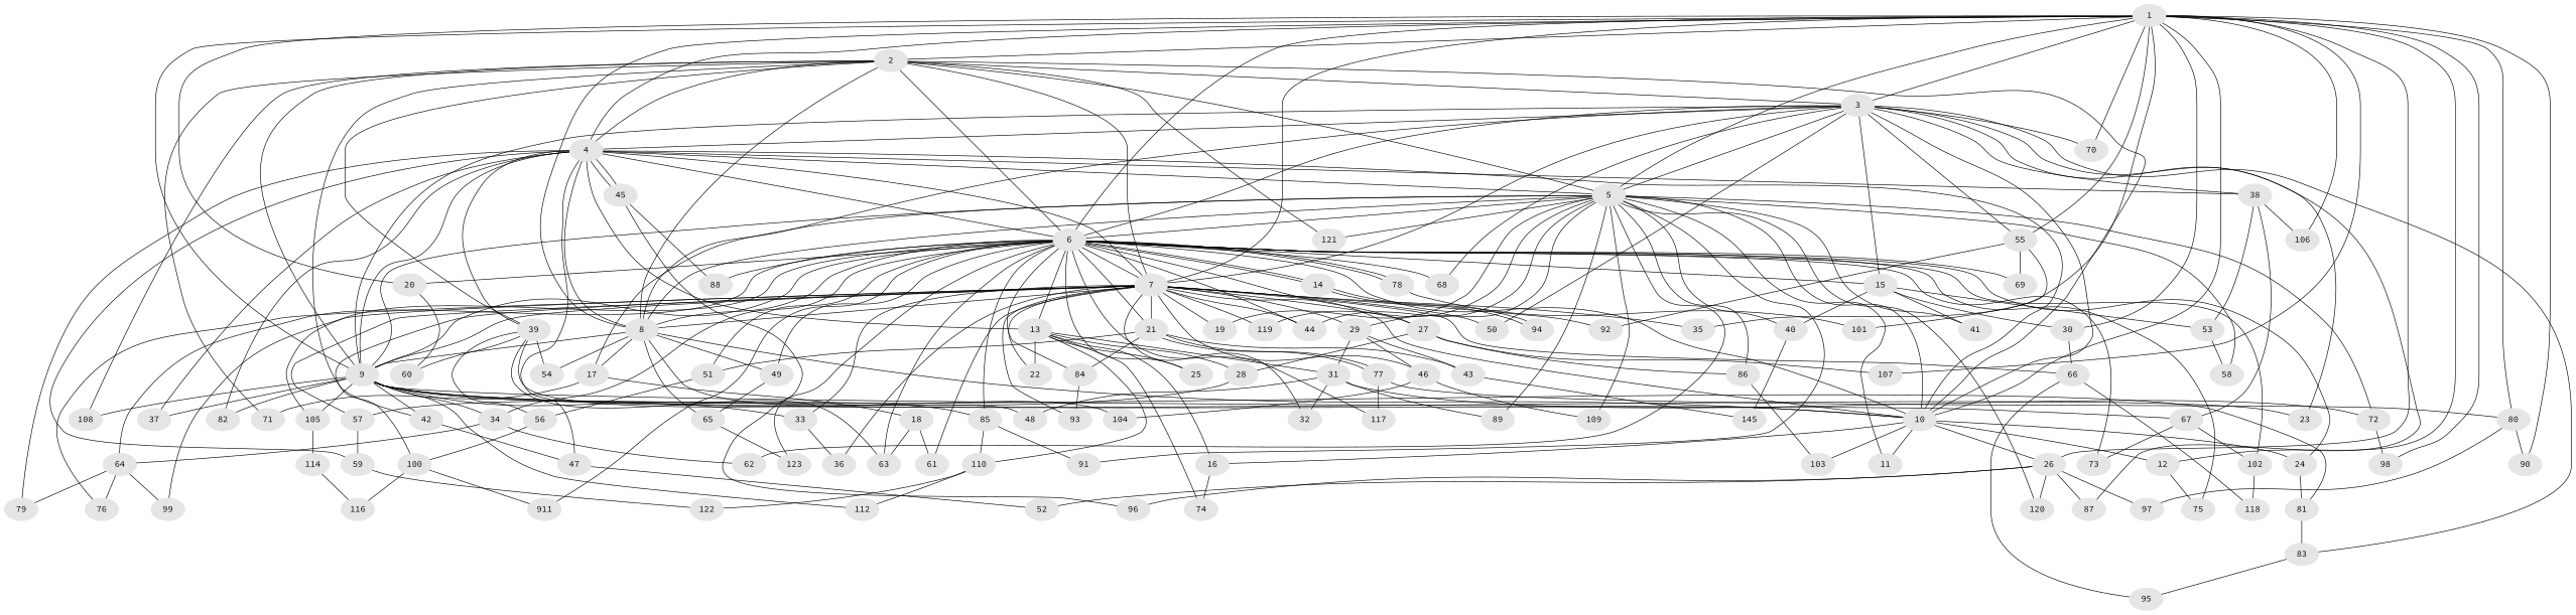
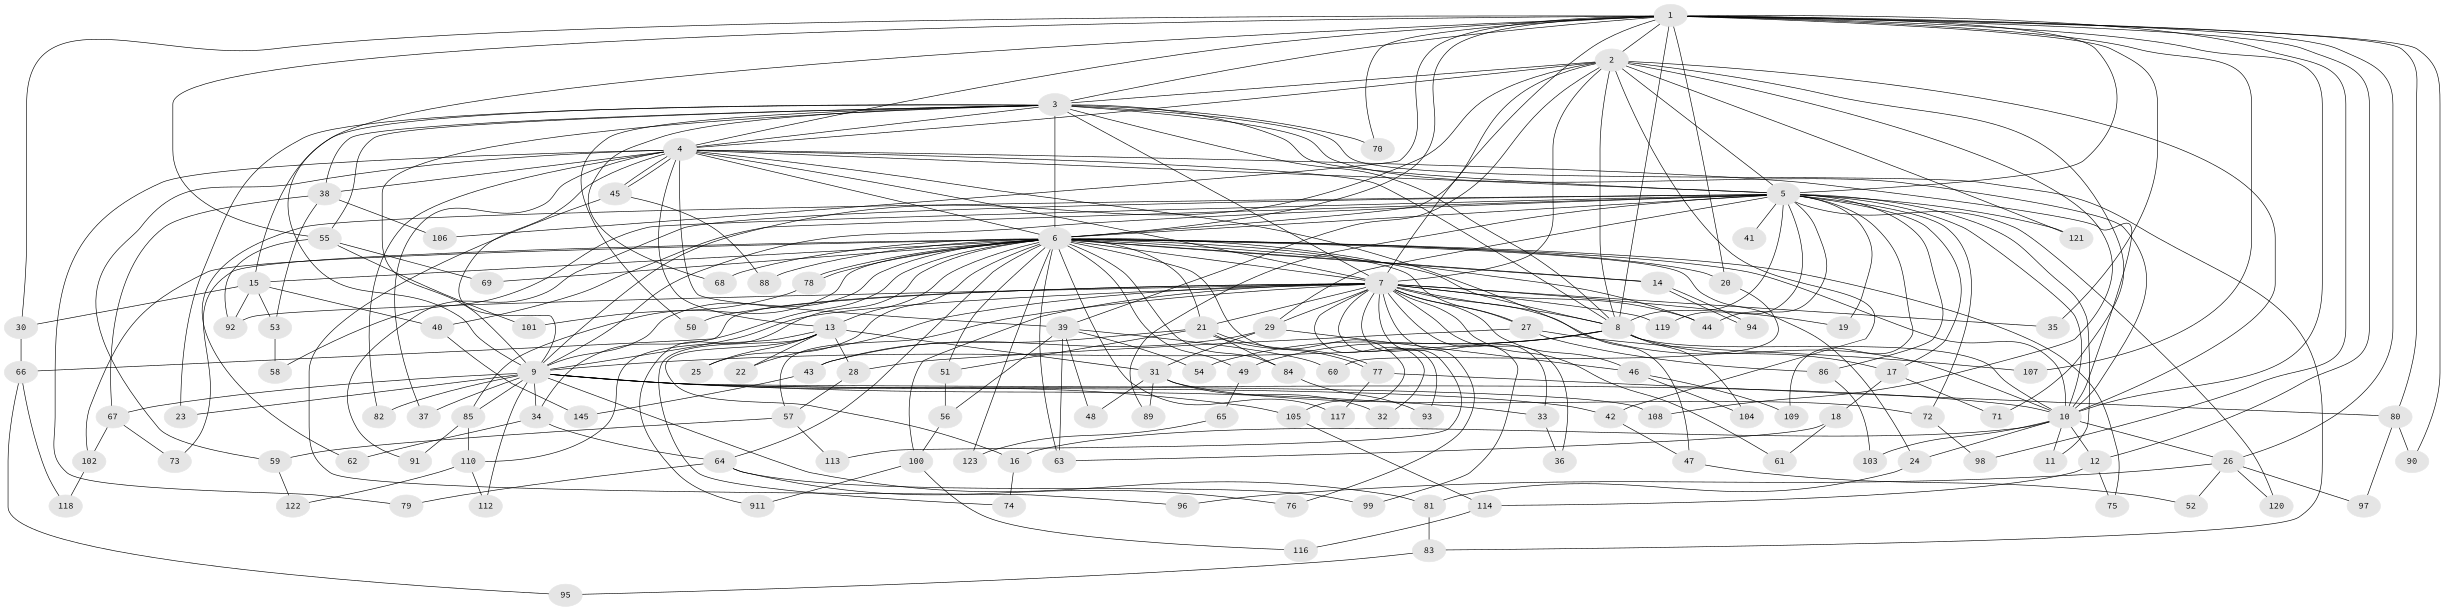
  graph {
    fontname="Source Code Pro"
    node [color=gray90 fontname="Source Code Pro" style=filled]
    edge [fontname="Source Code Pro"]
    1
    2
    3
    4
    5
    6
    7
    8
    9
    10
    12
    20
    26
    30
    35
    55
    70
    80
    90
    98
    106
    107
    39
    42
    71
    108
    121
    15
    23
    38
    50
    68
    83
-   87
    13
    37
    45
    47
    59
    79
    82
    11
    17
    19
    29
    40
    41
    58
    62
    72
    86
    89
    91
    109
    119
    120
    44
    14
    21
    24
    25
    27
    34
    49
    51
    64
    69
    73
    75
    78
    84
    85
    88
    102
    105
    n76 [label=911]
    117
    123
    63
    92
    22
    32
    33
    36
    46
    57
    61
    66
    76
    93
    99
    100
+   113
    54
    65
    104
    67
    81
    112
    16
    103
    114
    60
    52
    96
    97
    101
    48
    56
    53
    95
    28
    31
    74
    110
    122
    18
    43
    n119 [label=145]
    94
    77
    118
    116
    1 -- 2
    1 -- 3
    1 -- 4
    1 -- 5
    1 -- 6
    1 -- 7
    1 -- 8
    1 -- 9
    1 -- 10
    1 -- 12
    1 -- 20
    1 -- 26
    1 -- 30
    1 -- 35
    1 -- 55
    1 -- 70
    1 -- 80
    1 -- 90
    1 -- 98
    1 -- 106
    1 -- 107
    2 -- 3
    2 -- 4
    2 -- 5
    2 -- 6
    2 -- 7
    2 -- 8
    2 -- 9
    2 -- 10
    2 -- 39
    2 -- 42
    2 -- 71
    2 -- 108
    2 -- 121
    3 -- 4
    3 -- 5
    3 -- 6
    3 -- 7
    3 -- 8
    3 -- 9
    3 -- 10
    3 -- 55
    3 -- 70
    3 -- 15
    3 -- 23
    3 -- 38
    3 -- 50
    3 -- 68
    3 -- 83
-   3 -- 87
    4 -- 5
    4 -- 6
    4 -- 7
    4 -- 8
    4 -- 9
    4 -- 10
    4 -- 39
    4 -- 38
    4 -- 13
    4 -- 37
    4 -- 45
    4 -- 45
    4 -- 47
    4 -- 59
    4 -- 79
    4 -- 82
    5 -- 6
    5 -- 8
    5 -- 9
    5 -- 10
    5 -- 121
    5 -- 11
    5 -- 17
    5 -- 19
    5 -- 29
    5 -- 40
    5 -- 41
    5 -- 58
    5 -- 62
    5 -- 72
    5 -- 86
    5 -- 89
    5 -- 91
    5 -- 109
    5 -- 119
    5 -- 120
    5 -- 44
    6 -- 7
    6 -- 8
    6 -- 9
    6 -- 10
    6 -- 20
    6 -- 15
    6 -- 68
    6 -- 13
    6 -- 44
    6 -- 14
    6 -- 14
    6 -- 21
    6 -- 24
    6 -- 25
    6 -- 27
    6 -- 34
    6 -- 49
    6 -- 51
    6 -- 64
    6 -- 69
    6 -- 73
    6 -- 75
    6 -- 78
    6 -- 78
    6 -- 84
    6 -- 85
    6 -- 88
    6 -- 102
    6 -- 105
    6 -- n76
    6 -- 117
    6 -- 123
    6 -- 63
    7 -- 8
    7 -- 9
    7 -- 10
    7 -- 35
    7 -- 50
    7 -- 19
    7 -- 29
    7 -- 119
    7 -- 44
    7 -- 21
    7 -- 27
    7 -- 92
    7 -- 22
    7 -- 32
    7 -- 33
    7 -- 36
    7 -- 46
    7 -- 57
    7 -- 61
    7 -- 66
    7 -- 76
    7 -- 93
    7 -- 99
    7 -- 100
+   7 -- 113
    8 -- 9
    8 -- 10
    8 -- 17
    8 -- 49
    8 -- 54
-   8 -- 65
    8 -- 104
    9 -- 10
    9 -- 42
    9 -- 108
    9 -- 23
    9 -- 37
    9 -- 82
    9 -- 34
    9 -- 85
    9 -- 105
    9 -- 33
    9 -- 67
    9 -- 81
    9 -- 112
    10 -- 12
    10 -- 26
    10 -- 11
    10 -- 24
    10 -- 16
    10 -- 103
    12 -- 75
+   12 -- 114
    20 -- 60
-   26 -- 87
    26 -- 120
    26 -- 52
    26 -- 96
    26 -- 97
    30 -- 66
    55 -- 69
    55 -- 92
    55 -- 101
    80 -- 90
    80 -- 97
    39 -- 63
    39 -- 54
    39 -- 60
    39 -- 48
    39 -- 56
    42 -- 47
    15 -- 30
    15 -- 40
-   15 -- 41
+   15 -- 92
    15 -- 53
    38 -- 106
    38 -- 67
    38 -- 53
    83 -- 95
    13 -- 25
    13 -- 22
    13 -- 16
    13 -- 28
    13 -- 31
    13 -- 74
    13 -- 110
    45 -- 88
    45 -- 96
    47 -- 52
    59 -- 122
    17 -- 71
    17 -- 18
    29 -- 46
    29 -- 31
    29 -- 43
    40 -- n119
    72 -- 98
    86 -- 103
    14 -- 94
    14 -- 94
    21 -- 51
    21 -- 84
    21 -- 43
    21 -- 77
    21 -- 77
    24 -- 81
    27 -- 107
    27 -- 86
    27 -- 28
    34 -- 62
    34 -- 64
    49 -- 65
    51 -- 56
    64 -- 79
    64 -- 76
    64 -- 99
    78 -- 101
    84 -- 93
    85 -- 91
    85 -- 110
    102 -- 118
    105 -- 114
    33 -- 36
    46 -- 109
    46 -- 104
    57 -- 59
+   57 -- 113
    66 -- 95
    66 -- 118
    100 -- n76
    100 -- 116
    65 -- 123
    67 -- 73
    67 -- 102
    81 -- 83
    16 -- 74
    114 -- 116
    56 -- 100
    53 -- 58
    28 -- 57
    31 -- 72
    31 -- 89
    31 -- 32
    31 -- 48
    110 -- 112
    110 -- 122
    18 -- 63
    18 -- 61
    43 -- n119
    77 -- 80
    77 -- 117
  }
